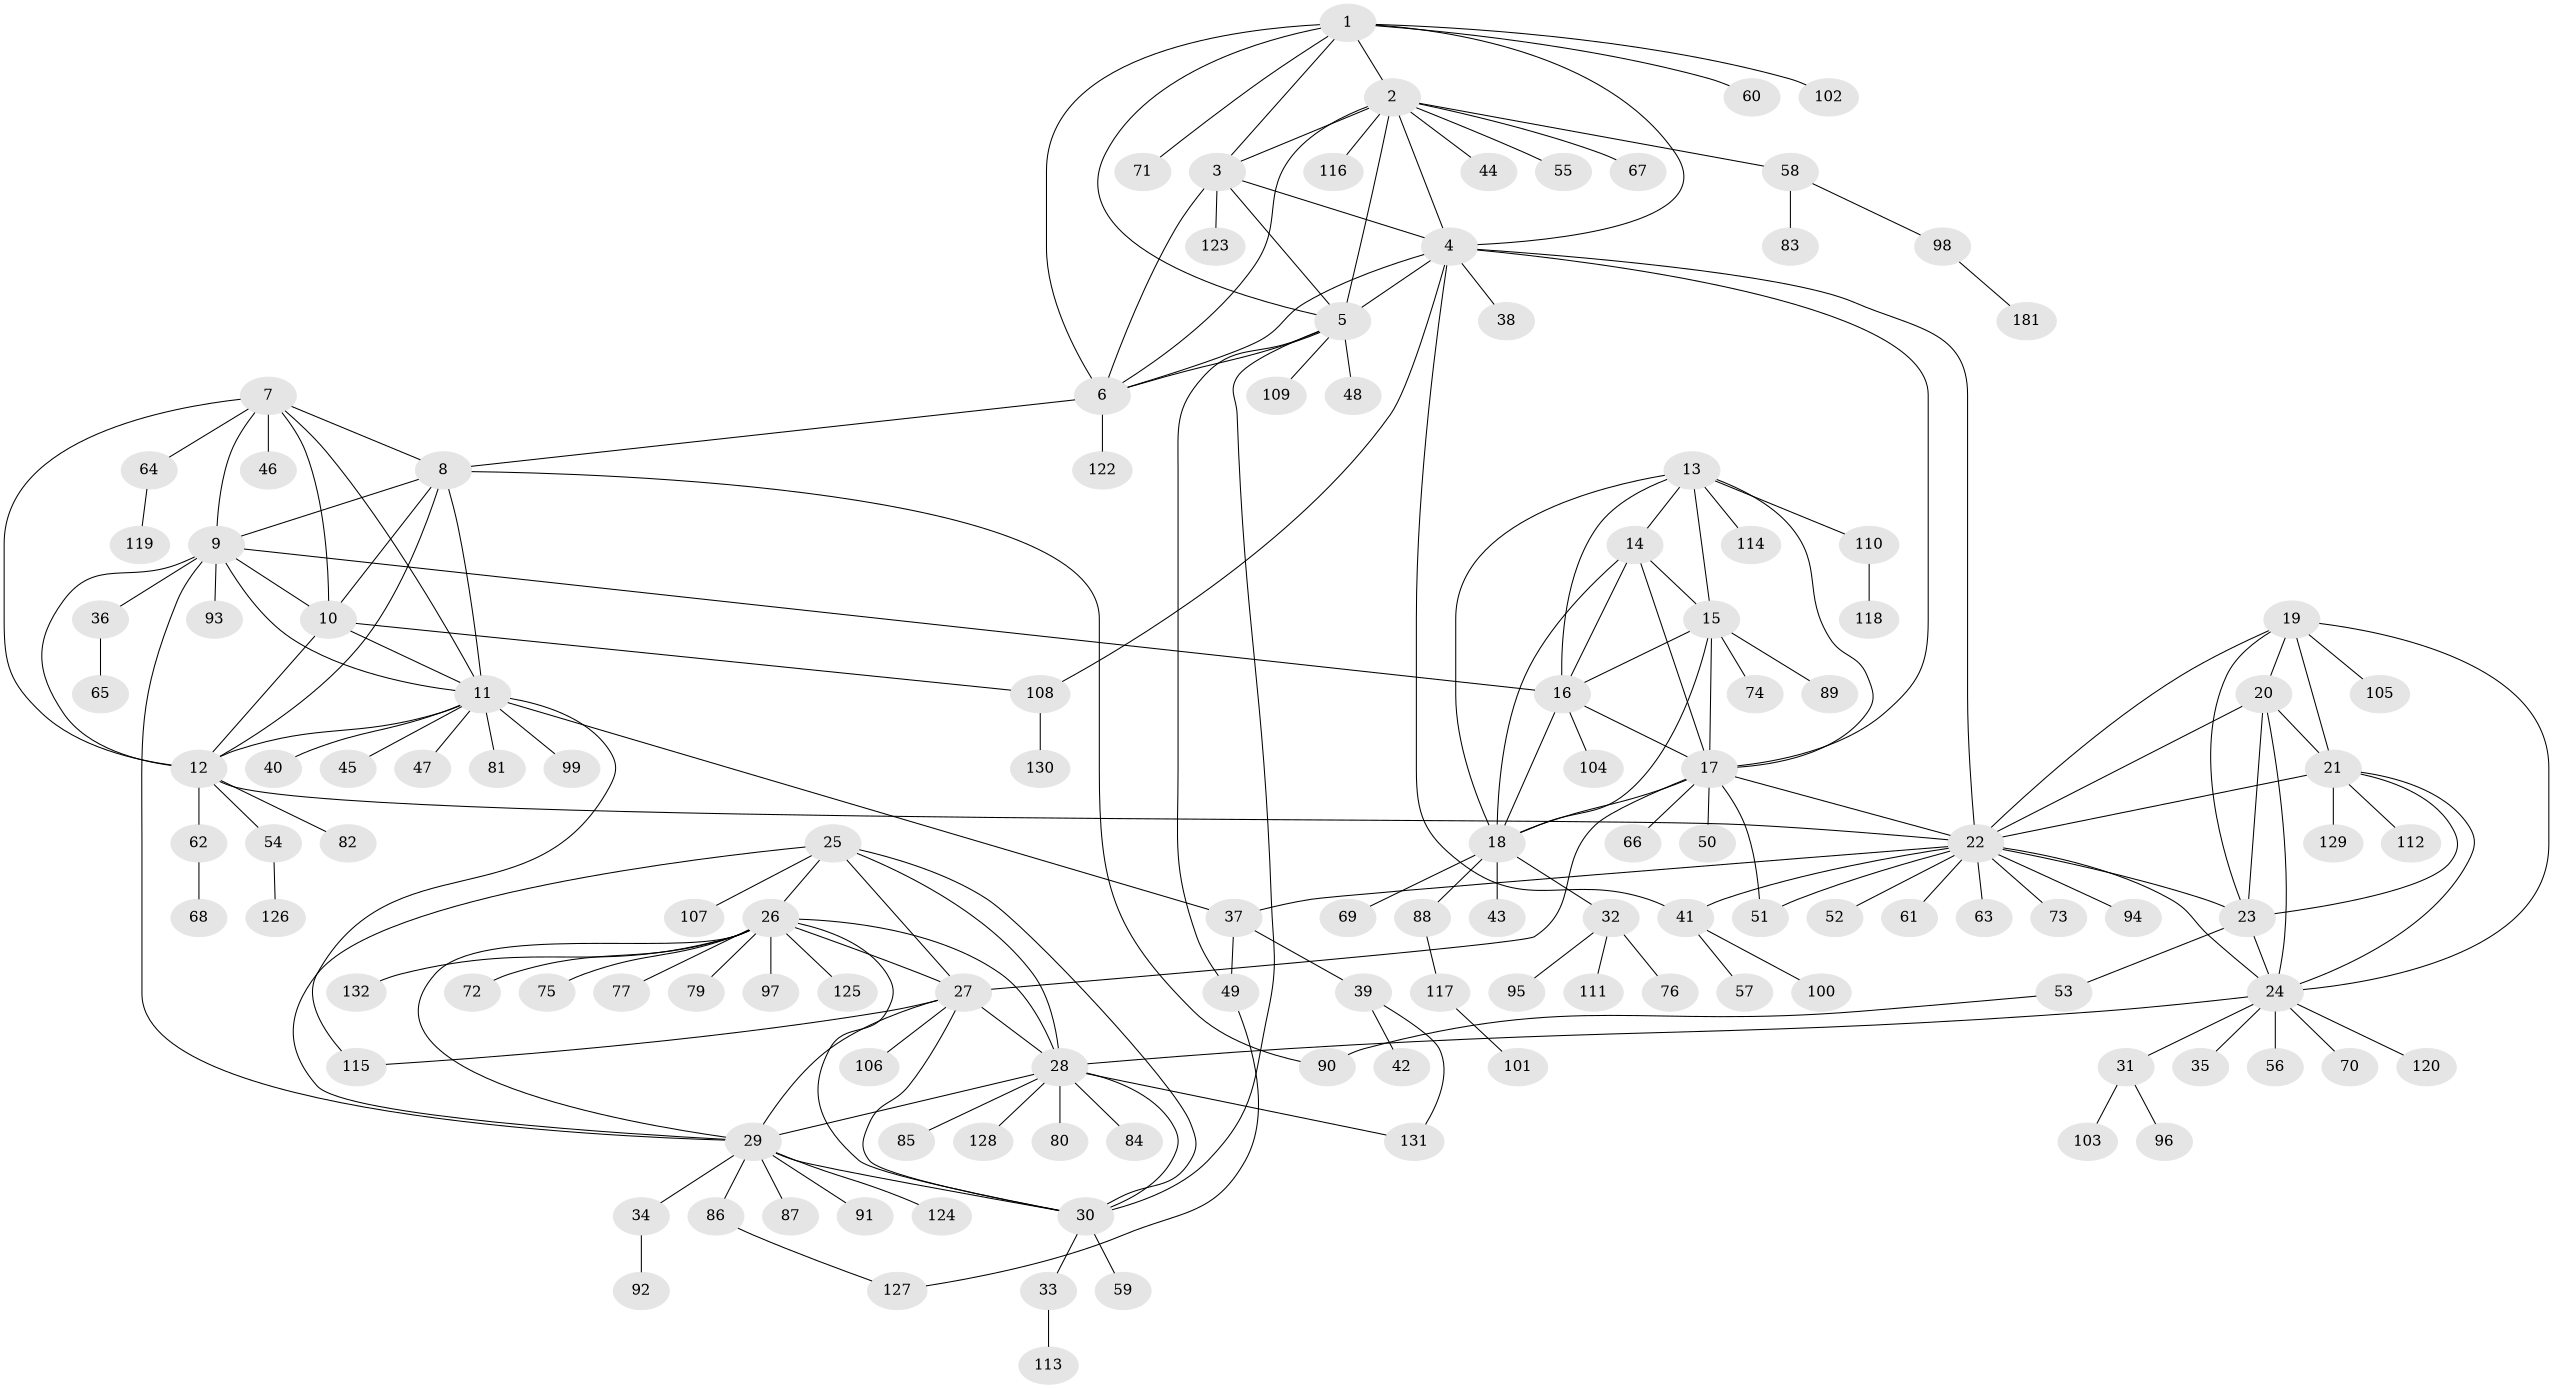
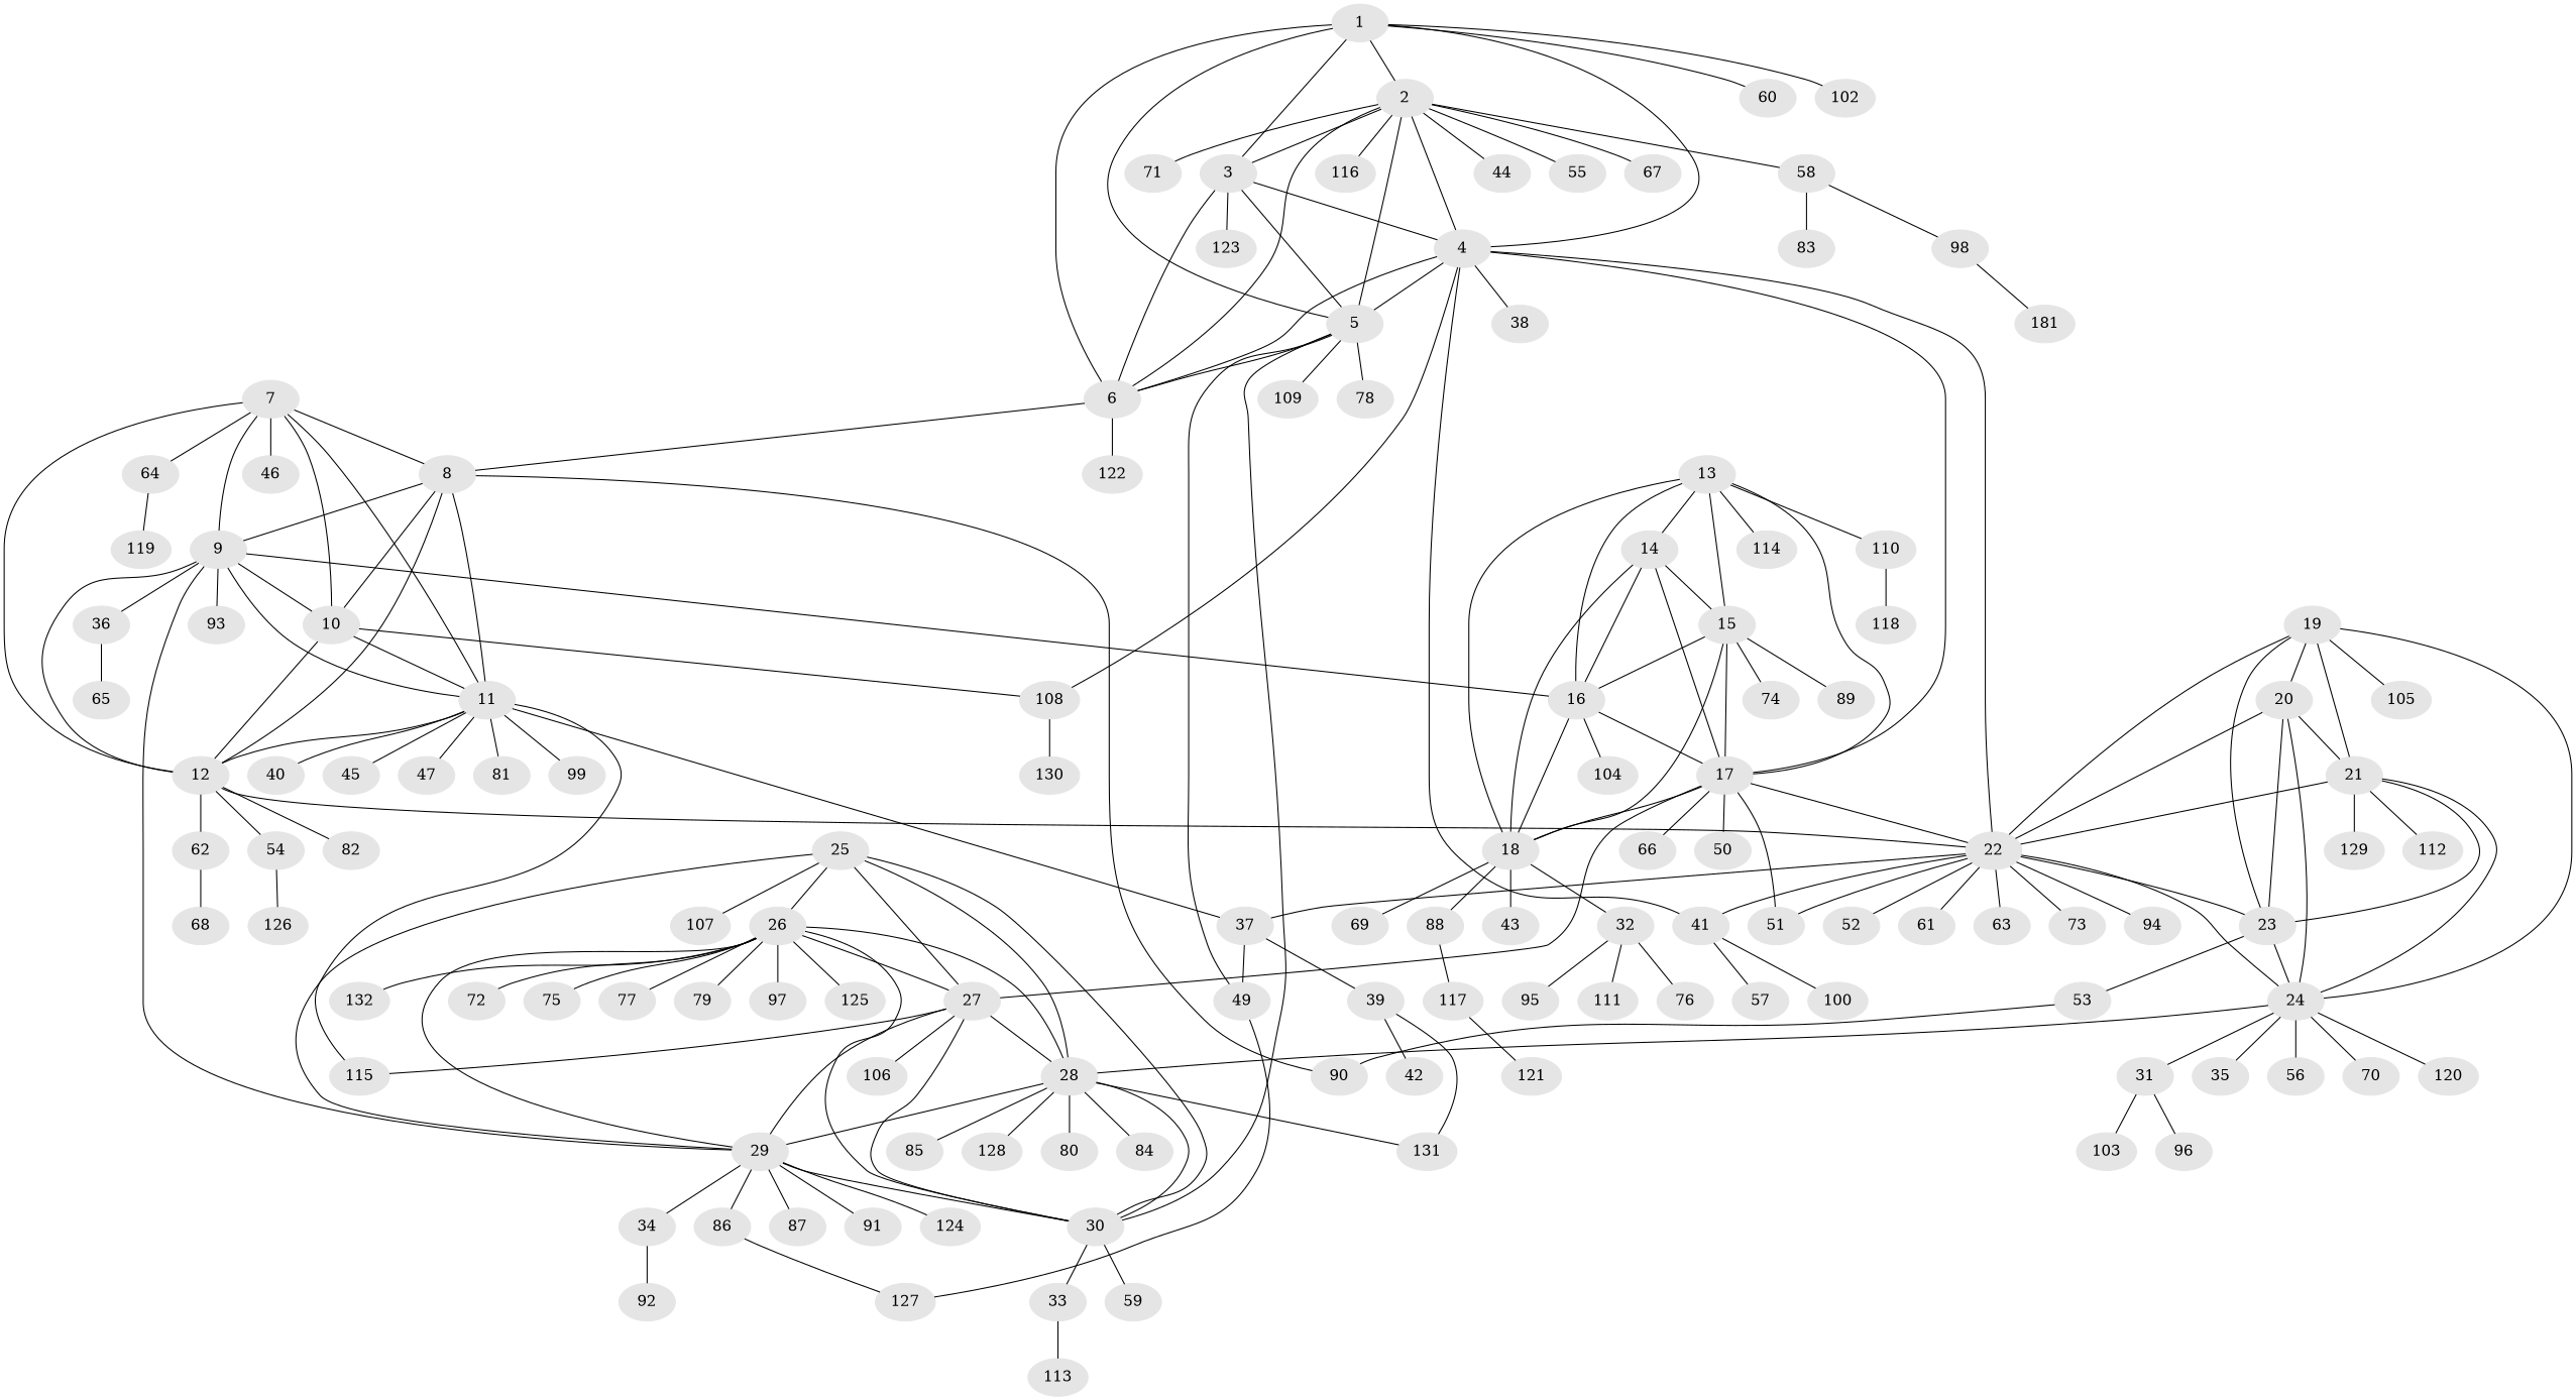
  graph {
    node [color=gray90 style=filled]
    1
    2
    3
    4
    5
    6
    60
    71
    102
    44
    55
    58
    67
    116
    123
    17
    22
    38
    41
    108
    30
-   48
+   48 [label=78]
    49
    109
    8
    122
    83
    98
    18
    27
    50
    51
    66
    37
    23
    24
    52
    61
    63
    73
    94
    57
    100
    130
    33
    59
    127
    9
    10
    11
    12
    90
    7
    46
    64
    16
    29
    36
    93
    40
    45
    47
    81
    99
    115
    54
    62
    82
    119
    104
    34
    86
    87
    91
    124
    65
    39
    126
    68
    13
    14
    15
    110
    114
    74
    89
    32
    43
    69
    88
    118
    28
    106
    76
    95
    111
    117
    19
    20
    21
    105
    112
    129
    53
    31
    35
    56
    70
    120
    80
    84
    85
    128
    131
    96
    103
    25
    26
    107
    72
    75
    77
    79
    97
    125
    132
    92
    113
    42
    n130 [label=181]
-   121 [label=101]
+   121
    1 -- 2
    1 -- 3
    1 -- 4
    1 -- 5
    1 -- 6
    1 -- 60
-   1 -- 71
+   2 -- 71
    1 -- 102
    2 -- 3
    2 -- 4
    2 -- 5
    2 -- 6
    2 -- 44
    2 -- 55
    2 -- 58
    2 -- 67
    2 -- 116
    3 -- 4
    3 -- 5
    3 -- 6
    3 -- 123
    4 -- 5
    4 -- 6
    4 -- 17
    4 -- 22
    4 -- 38
    4 -- 41
    4 -- 108
    5 -- 6
    5 -- 30
    5 -- 48
    5 -- 49
    5 -- 109
    6 -- 8
    6 -- 122
    58 -- 83
    58 -- 98
    17 -- 22
    17 -- 18
    17 -- 27
    17 -- 50
    17 -- 51
    17 -- 66
    22 -- 41
    22 -- 51
    22 -- 37
    22 -- 23
    22 -- 24
    22 -- 52
    22 -- 61
    22 -- 63
    22 -- 73
    22 -- 94
    41 -- 57
    41 -- 100
    108 -- 130
    30 -- 33
    30 -- 59
    49 -- 127
    8 -- 9
    8 -- 10
    8 -- 11
    8 -- 12
    8 -- 90
    98 -- n130
    18 -- 32
    18 -- 43
    18 -- 69
    18 -- 88
    27 -- 30
    27 -- 29
    27 -- 115
    27 -- 28
    27 -- 106
    37 -- 49
    37 -- 39
    23 -- 24
    23 -- 53
    24 -- 28
    24 -- 31
    24 -- 35
    24 -- 56
    24 -- 70
    24 -- 120
    33 -- 113
    9 -- 10
    9 -- 11
    9 -- 12
    9 -- 16
    9 -- 29
    9 -- 36
    9 -- 93
    10 -- 108
    10 -- 11
    10 -- 12
    11 -- 37
    11 -- 12
    11 -- 40
    11 -- 45
    11 -- 47
    11 -- 81
    11 -- 99
    11 -- 115
    12 -- 22
    12 -- 54
    12 -- 62
    12 -- 82
    7 -- 8
    7 -- 9
    7 -- 10
    7 -- 11
    7 -- 12
    7 -- 46
    7 -- 64
    64 -- 119
    16 -- 17
    16 -- 18
    16 -- 104
    29 -- 30
    29 -- 34
    29 -- 86
    29 -- 87
    29 -- 91
    29 -- 124
    36 -- 65
    54 -- 126
    62 -- 68
    34 -- 92
    86 -- 127
    39 -- 131
    39 -- 42
    13 -- 17
    13 -- 18
    13 -- 16
    13 -- 14
    13 -- 15
    13 -- 110
    13 -- 114
    14 -- 17
    14 -- 18
    14 -- 16
    14 -- 15
    15 -- 17
    15 -- 18
    15 -- 16
    15 -- 74
    15 -- 89
    110 -- 118
    32 -- 76
    32 -- 95
    32 -- 111
    88 -- 117
    28 -- 30
    28 -- 29
    28 -- 80
    28 -- 84
    28 -- 85
    28 -- 128
    28 -- 131
    117 -- 121
    19 -- 22
    19 -- 23
    19 -- 24
    19 -- 20
    19 -- 21
    19 -- 105
    20 -- 22
    20 -- 23
    20 -- 24
    20 -- 21
    21 -- 22
    21 -- 23
    21 -- 24
    21 -- 112
    21 -- 129
    53 -- 90
    31 -- 96
    31 -- 103
    25 -- 30
    25 -- 27
    25 -- 29
    25 -- 28
    25 -- 26
    25 -- 107
    26 -- 30
    26 -- 27
    26 -- 29
    26 -- 28
    26 -- 72
    26 -- 75
    26 -- 77
    26 -- 79
    26 -- 97
    26 -- 125
    26 -- 132
  }
